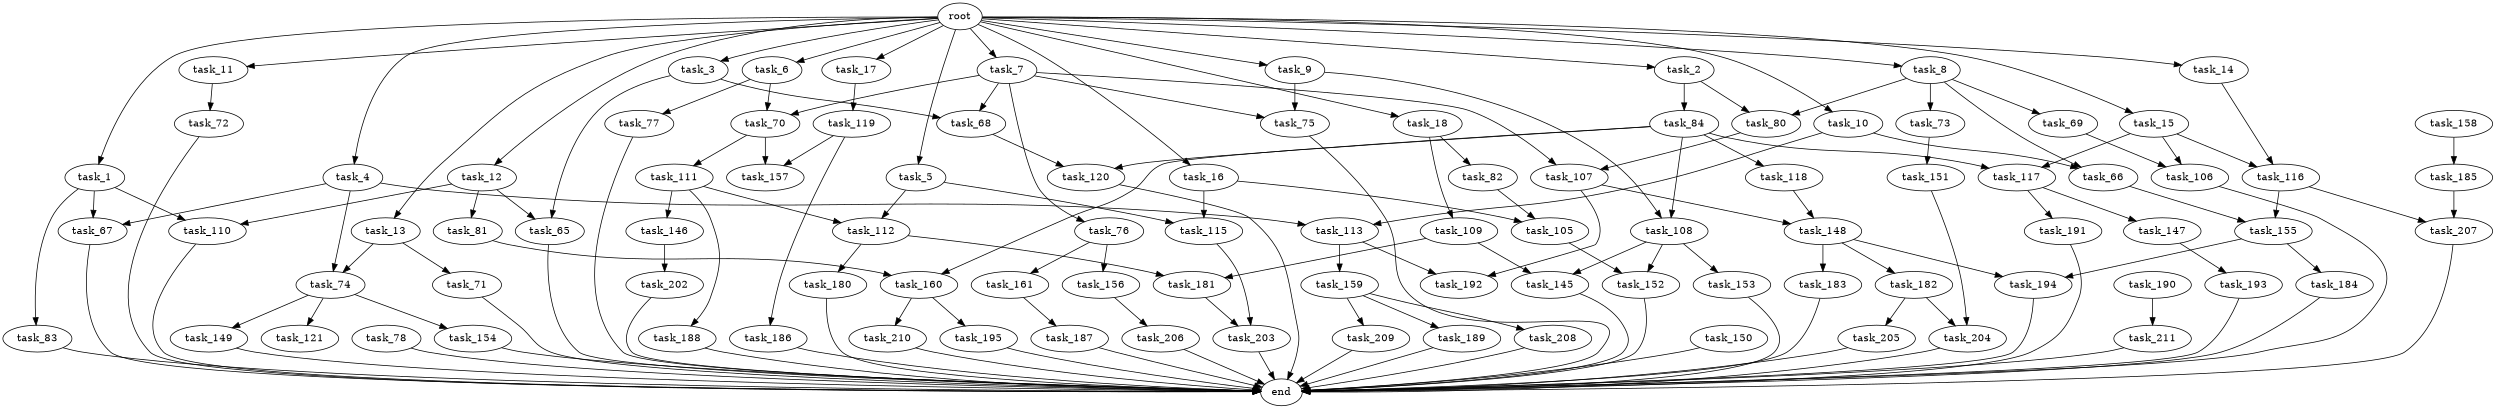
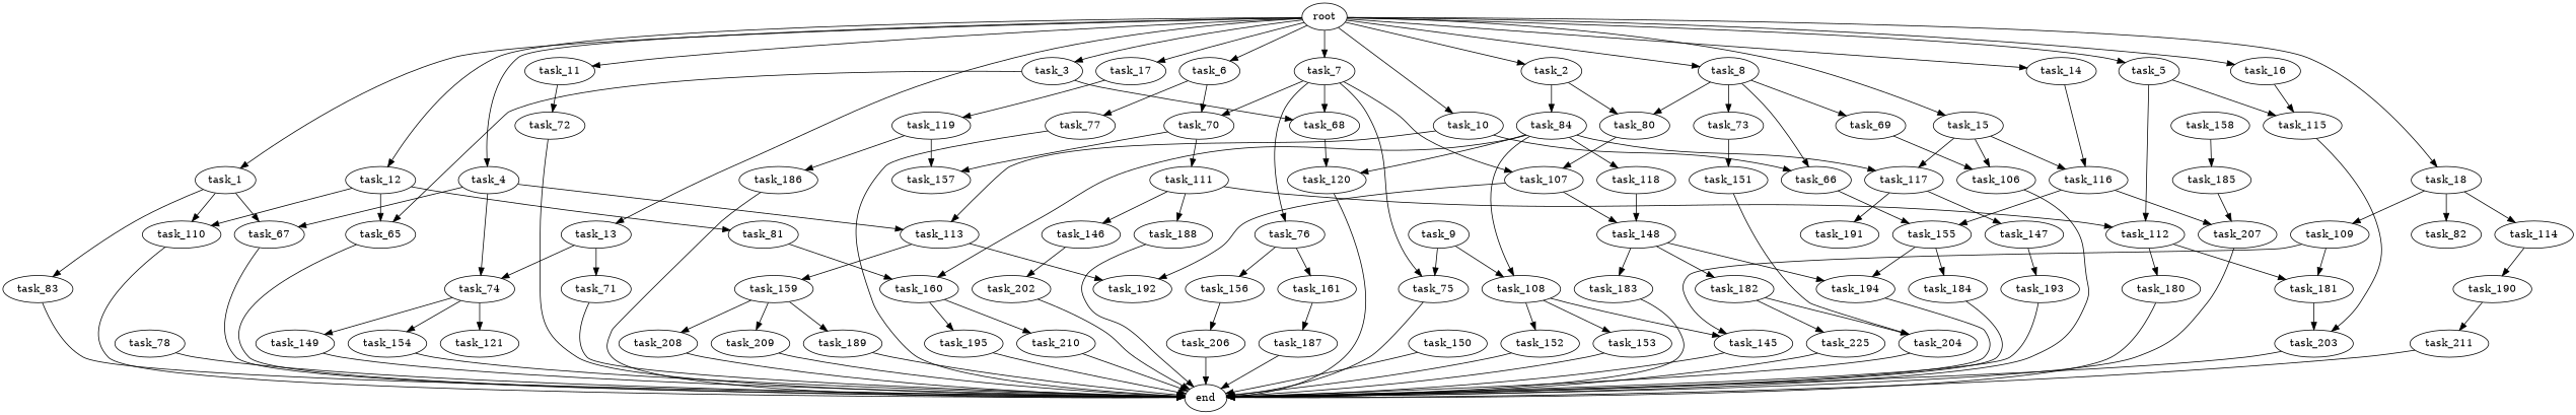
  digraph {
    root
    task_1
    task_2
    task_3
    task_4
    task_5
    task_6
    task_7
    task_8
    task_9
    task_10
    task_11
    task_12
    task_13
    task_14
    task_15
    task_16
    task_17
    task_18
    task_67
    task_83
    task_110
    task_80
    task_84
    task_65
    task_68
    task_74
    task_113
    task_112
    task_115
    task_70
    task_77
    task_75
    task_76
    task_107
    task_66
    task_69
    task_73
    task_108
    task_72
    task_81
    task_71
    task_116
    task_106
    task_117
-   task_105
    task_119
    task_82
    task_109
+   task_114
    end
    task_120
    task_160
    task_118
    task_78
    task_121
    task_149
    task_154
    task_192
    task_159
    task_181
    task_180
    task_203
    task_111
    task_157
    task_156
    task_161
    task_148
    task_155
    task_151
    task_152
    task_145
    task_153
    task_207
    task_147
    task_191
    task_186
    task_190
    task_194
    task_184
    task_146
    task_188
    task_204
    task_206
    task_187
    task_195
    task_210
    task_182
    task_183
    task_202
    task_150
    task_189
    task_208
    task_209
    task_211
    task_158
    task_185
    task_193
-   task_205
+   task_205 [label=task_225]
    root -> task_1
    root -> task_2
    root -> task_3
    root -> task_4
    root -> task_5
    root -> task_6
    root -> task_7
    root -> task_8
-   root -> task_9
    root -> task_10
    root -> task_11
    root -> task_12
    root -> task_13
    root -> task_14
    root -> task_15
    root -> task_16
    root -> task_17
    root -> task_18
    task_1 -> task_67
    task_1 -> task_83
    task_1 -> task_110
    task_2 -> task_80
    task_2 -> task_84
    task_3 -> task_65
    task_3 -> task_68
    task_4 -> task_67
    task_4 -> task_74
    task_4 -> task_113
    task_5 -> task_112
    task_5 -> task_115
    task_6 -> task_70
    task_6 -> task_77
    task_7 -> task_68
    task_7 -> task_70
    task_7 -> task_75
    task_7 -> task_76
    task_7 -> task_107
    task_8 -> task_80
    task_8 -> task_66
    task_8 -> task_69
    task_8 -> task_73
    task_9 -> task_75
    task_9 -> task_108
    task_10 -> task_113
    task_10 -> task_66
    task_11 -> task_72
    task_12 -> task_110
    task_12 -> task_65
    task_12 -> task_81
    task_13 -> task_74
    task_13 -> task_71
    task_14 -> task_116
    task_15 -> task_116
    task_15 -> task_106
    task_15 -> task_117
    task_16 -> task_115
-   task_16 -> task_105
    task_17 -> task_119
    task_18 -> task_82
    task_18 -> task_109
+   task_18 -> task_114
    task_67 -> end
    task_83 -> end
    task_110 -> end
    task_80 -> task_107
    task_84 -> task_108
    task_84 -> task_117
    task_84 -> task_120
    task_84 -> task_160
    task_84 -> task_118
    task_65 -> end
    task_68 -> task_120
    task_74 -> task_121
    task_74 -> task_149
    task_74 -> task_154
    task_113 -> task_192
    task_113 -> task_159
    task_112 -> task_181
    task_112 -> task_180
    task_115 -> task_203
    task_70 -> task_111
    task_70 -> task_157
    task_77 -> end
    task_75 -> end
    task_76 -> task_156
    task_76 -> task_161
    task_107 -> task_192
    task_107 -> task_148
    task_66 -> task_155
    task_69 -> task_106
    task_73 -> task_151
    task_108 -> task_152
    task_108 -> task_145
    task_108 -> task_153
    task_72 -> end
    task_81 -> task_160
    task_71 -> end
    task_116 -> task_155
    task_116 -> task_207
    task_106 -> end
    task_117 -> task_147
    task_117 -> task_191
-   task_105 -> task_152
    task_119 -> task_157
    task_119 -> task_186
-   task_82 -> task_105
    task_109 -> task_181
    task_109 -> task_145
+   task_114 -> task_190
    task_120 -> end
    task_160 -> task_195
    task_160 -> task_210
    task_118 -> task_148
    task_78 -> end
    task_149 -> end
    task_154 -> end
    task_159 -> task_189
    task_159 -> task_208
    task_159 -> task_209
    task_181 -> task_203
    task_180 -> end
    task_203 -> end
    task_111 -> task_112
    task_111 -> task_146
    task_111 -> task_188
    task_156 -> task_206
    task_161 -> task_187
    task_148 -> task_194
    task_148 -> task_182
    task_148 -> task_183
    task_155 -> task_194
    task_155 -> task_184
    task_151 -> task_204
    task_152 -> end
    task_145 -> end
    task_153 -> end
    task_207 -> end
    task_147 -> task_193
-   task_191 -> end
    task_186 -> end
    task_190 -> task_211
    task_194 -> end
    task_184 -> end
    task_146 -> task_202
    task_188 -> end
    task_204 -> end
    task_206 -> end
    task_187 -> end
    task_195 -> end
    task_210 -> end
    task_182 -> task_204
    task_182 -> task_205
    task_183 -> end
    task_202 -> end
    task_150 -> end
    task_189 -> end
    task_208 -> end
    task_209 -> end
    task_211 -> end
    task_158 -> task_185
    task_185 -> task_207
    task_193 -> end
    task_205 -> end
  }
